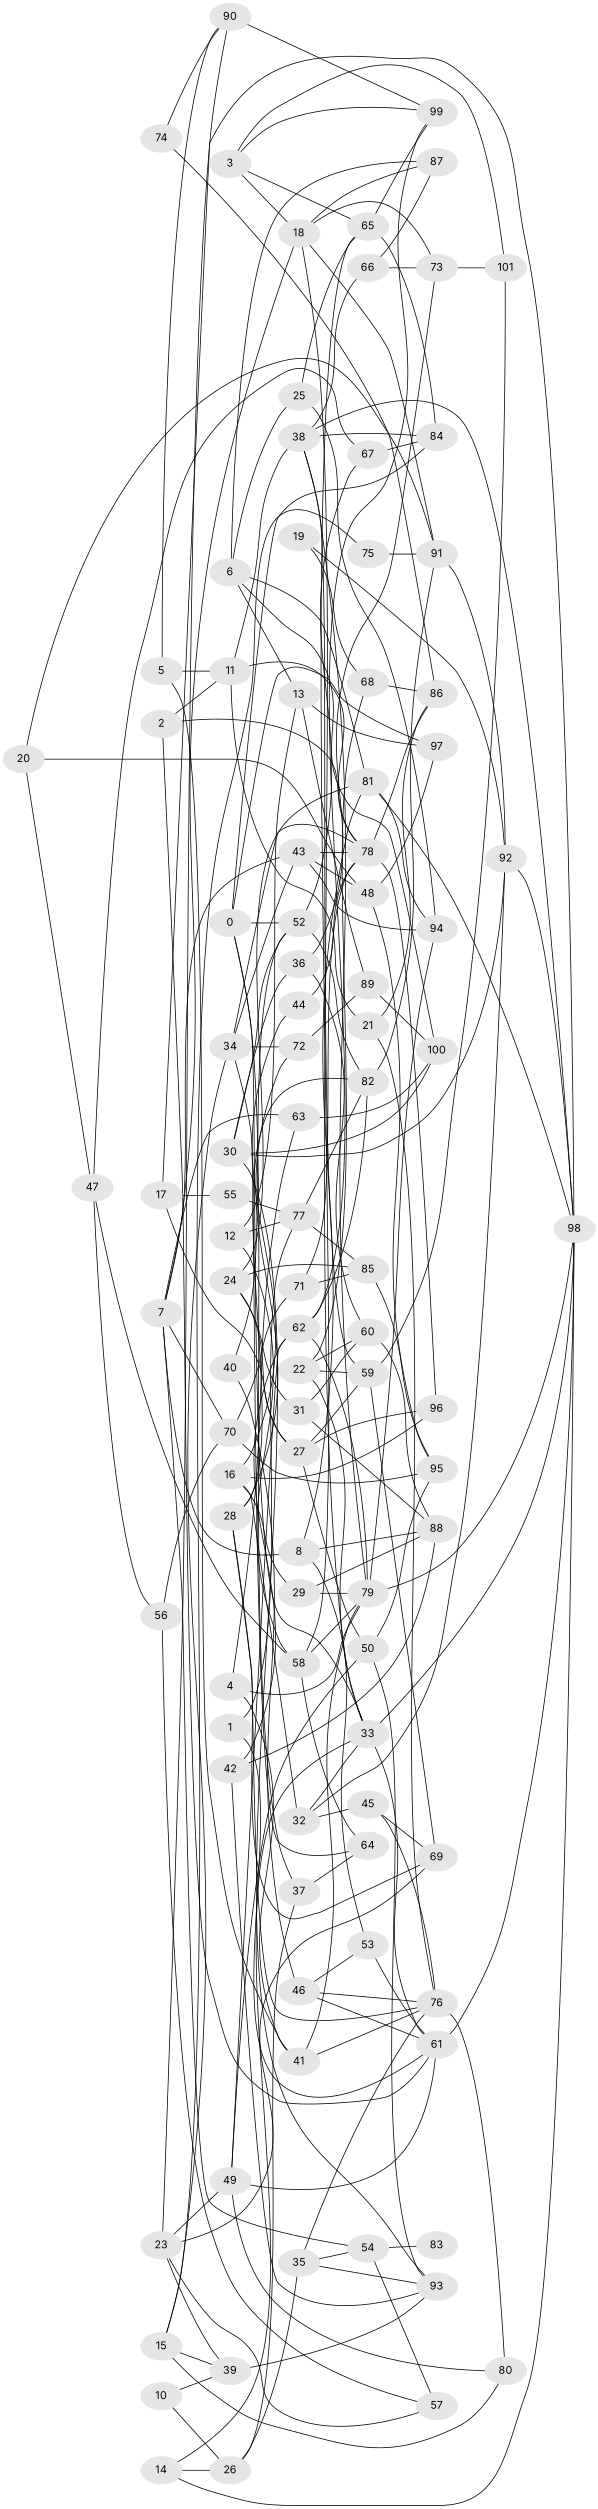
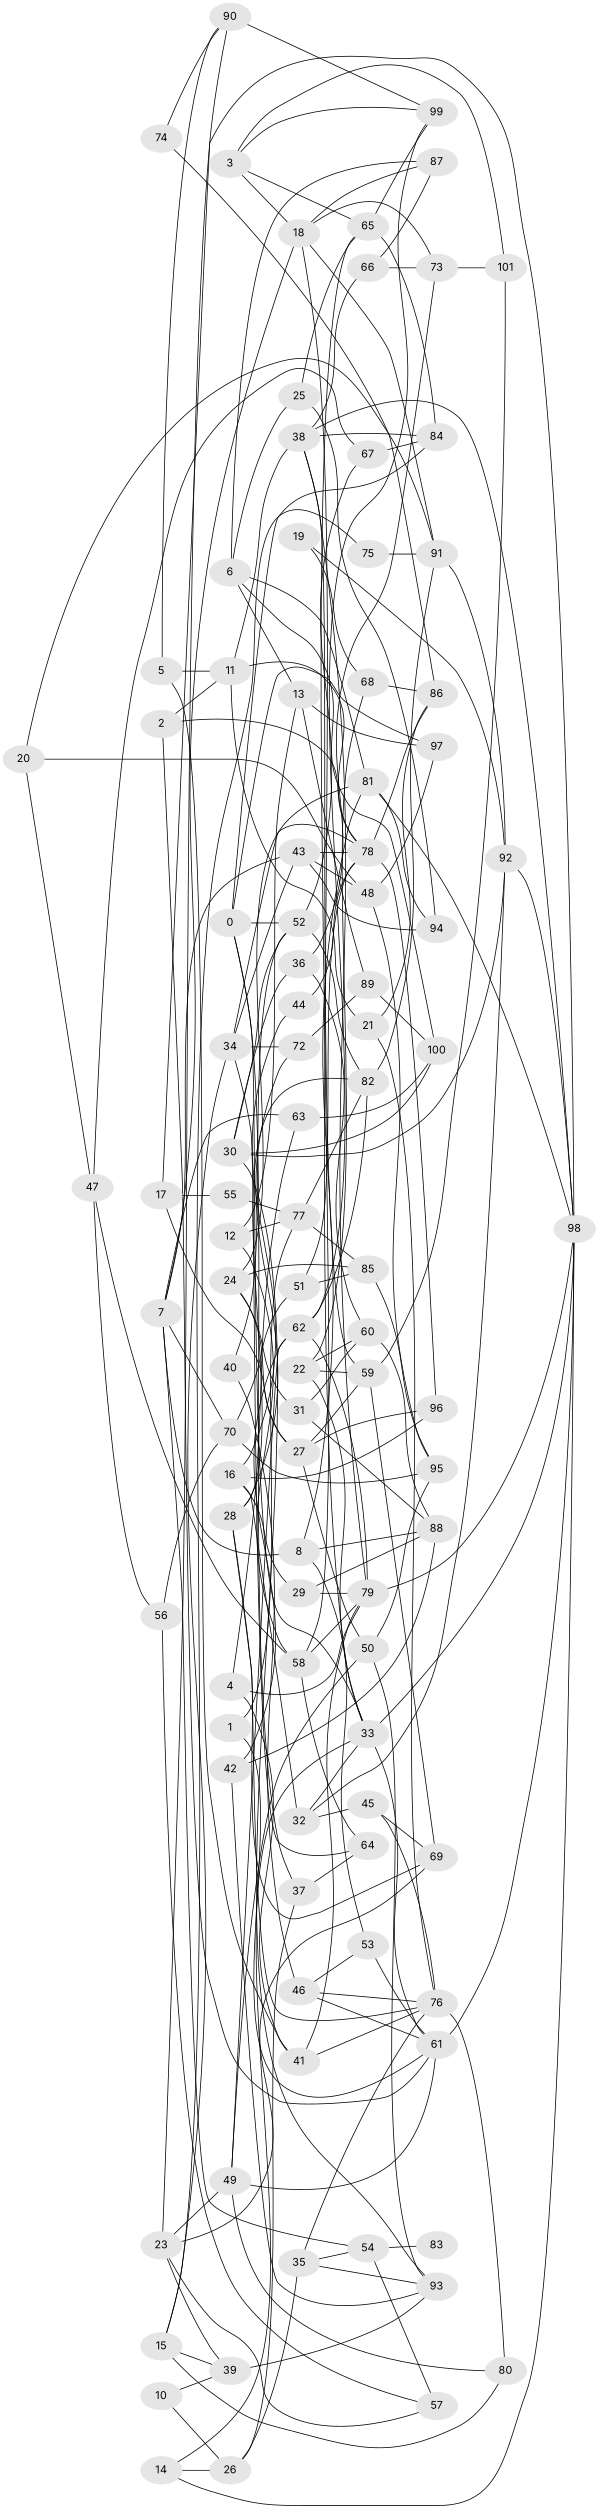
  graph {
    fontname=Inter
    rankdir=LR
    node [color=gray90 fontname=Inter style=filled]
    edge [fontname=Inter]
    1
    61
    77
    98
    85
    82
    2
    11
    78
    21
    38
    96
    86
    3
    18
    65
    99
    101
    87
    33
    73
    91
    84
    4
    41
    63
    79
    76
    100
    94
    5
    90
    6
    13
    25
    81
    97
    89
    7
    8
    43
    54
    70
    53
    88
    48
    57
    83
    95
-   71
+   71 [label=51]
    n51 [label=0]
    37
    52
    64
    67
    10
    26
    39
    35
    93
    59
    66
    12
    58
    14
    15
    34
    75
    80
    72
    16
    29
    44
    32
    24
    27
    31
    17
    55
    50
    92
    19
    68
    20
    47
    56
    22
    60
    69
    23
    49
    62
    28
    30
    36
    45
    40
    46
    42
    74
    1 -- 61
    1 -- 77
    61 -- 98
    77 -- 85
    77 -- 82
    85 -- 95
    82 -- 91
    2 -- 61
    2 -- 11
    2 -- 78
    11 -- 78
    11 -- 21
    11 -- 38
    78 -- 96
    78 -- 86
    21 -- 86
    21 -- 76
    38 -- 98
    38 -- 84
    38 -- 79
    38 -- 59
    38 -- 66
    3 -- 18
    3 -- 65
    3 -- 99
    3 -- 101
    18 -- 87
    18 -- 33
    18 -- 73
    18 -- 91
    65 -- 99
    65 -- 84
    33 -- 61
    33 -- 98
    73 -- 101
    91 -- 92
    4 -- 41
    4 -- 63
    4 -- 79
    41 -- 79
    41 -- 76
    63 -- 100
    79 -- 98
-   79 -- 94
    76 -- 80
    5 -- 11
    5 -- 41
    5 -- 90
    90 -- 99
    6 -- 87
    6 -- 100
    6 -- 13
    6 -- 25
    6 -- 81
    13 -- 97
    13 -- 89
    25 -- 65
    25 -- 94
    81 -- 98
    81 -- 94
    89 -- 100
    7 -- 18
    7 -- 63
    7 -- 8
    7 -- 43
    7 -- 54
    7 -- 70
    8 -- 81
    8 -- 53
    8 -- 88
    43 -- 78
    43 -- 94
    43 -- 48
    54 -- 57
    54 -- 83
    70 -- 95
    70 -- 71
    53 -- 61
    48 -- 97
    48 -- 95
    71 -- 85
    71 -- 78
    n51 -- 33
    n51 -- 84
    n51 -- 97
    n51 -- 37
    n51 -- 52
    37 -- 64
    52 -- 82
    52 -- 67
    67 -- 84
    10 -- 26
    10 -- 39
    26 -- 37
    26 -- 35
    39 -- 93
    35 -- 76
    35 -- 54
    35 -- 93
    59 -- 101
    59 -- 69
    66 -- 87
    66 -- 73
    12 -- 77
    12 -- 13
    12 -- 58
    58 -- 65
    58 -- 79
    58 -- 64
    14 -- 98
    14 -- 33
    14 -- 26
    15 -- 39
    15 -- 34
    15 -- 75
    15 -- 80
    34 -- 78
    34 -- 43
    34 -- 64
    34 -- 72
    75 -- 91
    72 -- 89
    16 -- 96
    16 -- 29
    16 -- 44
    16 -- 32
    29 -- 79
    29 -- 88
    44 -- 78
    32 -- 33
    32 -- 92
    32 -- 45
    24 -- 85
    24 -- 81
    24 -- 27
    24 -- 31
    27 -- 96
    27 -- 59
    27 -- 50
    31 -- 88
    31 -- 60
    17 -- 98
    17 -- 27
    17 -- 55
    55 -- 77
    50 -- 95
    50 -- 93
    92 -- 98
    19 -- 92
    19 -- 68
    68 -- 86
    20 -- 91
    20 -- 48
    20 -- 47
    47 -- 67
    47 -- 58
    47 -- 56
    56 -- 70
    56 -- 57
    22 -- 33
    22 -- 59
    22 -- 68
    22 -- 60
    60 -- 88
    23 -- 90
    23 -- 57
    23 -- 39
    23 -- 69
    23 -- 49
    49 -- 61
    49 -- 80
    49 -- 50
    49 -- 62
    62 -- 82
    62 -- 99
    62 -- 79
    28 -- 82
    28 -- 76
    28 -- 72
    28 -- 69
    30 -- 100
    30 -- 52
    30 -- 93
    30 -- 92
    30 -- 36
    36 -- 73
    36 -- 60
    45 -- 76
    45 -- 69
    40 -- 52
    40 -- 46
    46 -- 61
    46 -- 76
    46 -- 53
    42 -- 88
    42 -- 93
    42 -- 62
    74 -- 86
    74 -- 90
  }
